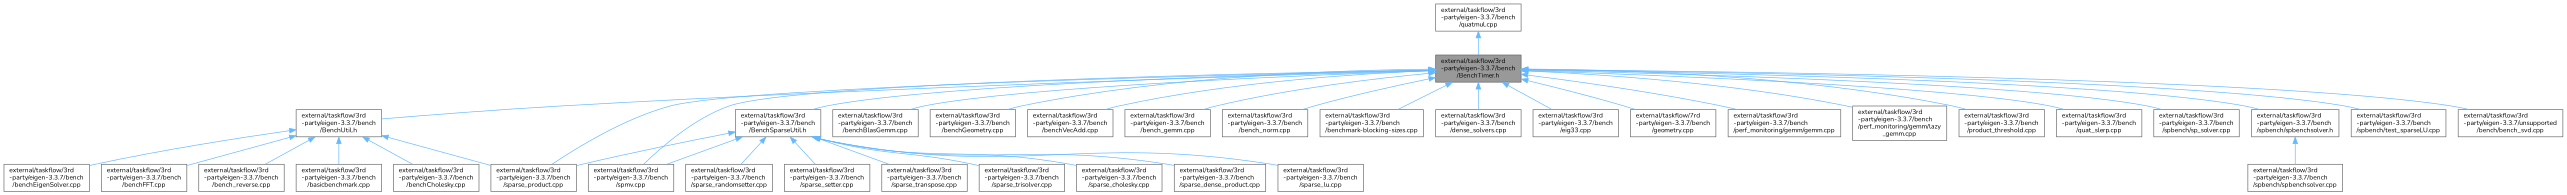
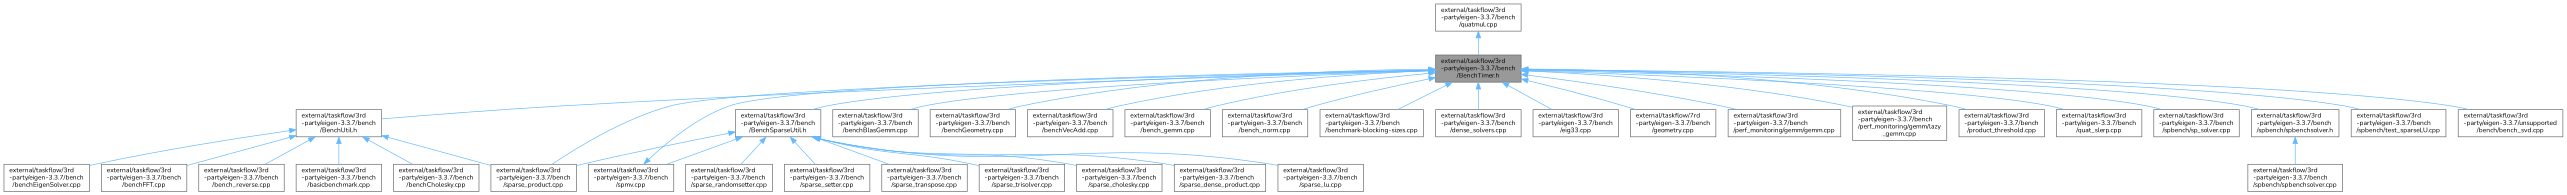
  digraph {
    fontname=Nunito
    node [color=grey40 fillcolor=white fontname=Nunito fontsize=10 shape=box style=filled]
    edge [color=steelblue1 dir=back fontname=Nunito fontsize=10 labelfontname=Helvetica labelfontsize=10 style=solid]
    n1 [color=gray40 fillcolor=grey60 fontcolor=black height=0.2 label="external/taskflow/3rd\l-party/eigen-3.3.7/bench\l/BenchTimer.h" width=0.4]
    n2 [height=0.2 label="external/taskflow/3rd\l-party/eigen-3.3.7/bench\l/BenchSparseUtil.h" width=0.4]
    n3 [height=0.2 label="external/taskflow/3rd\l-party/eigen-3.3.7/bench\l/sparse_product.cpp" width=0.4]
    n4 [height=0.2 label="external/taskflow/3rd\l-party/eigen-3.3.7/bench\l/spmv.cpp" width=0.4]
    n5 [height=0.2 label="external/taskflow/3rd\l-party/eigen-3.3.7/bench\l/BenchUtil.h" width=0.4]
    n6 [height=0.2 label="external/taskflow/3rd\l-party/eigen-3.3.7/bench\l/benchBlasGemm.cpp" width=0.4]
    n7 [height=0.2 label="external/taskflow/3rd\l-party/eigen-3.3.7/bench\l/benchGeometry.cpp" width=0.4]
    n8 [height=0.2 label="external/taskflow/3rd\l-party/eigen-3.3.7/bench\l/benchVecAdd.cpp" width=0.4]
    n9 [height=0.2 label="external/taskflow/3rd\l-party/eigen-3.3.7/bench\l/bench_gemm.cpp" width=0.4]
    n10 [height=0.2 label="external/taskflow/3rd\l-party/eigen-3.3.7/bench\l/bench_norm.cpp" width=0.4]
    n11 [height=0.2 label="external/taskflow/3rd\l-party/eigen-3.3.7/bench\l/benchmark-blocking-sizes.cpp" width=0.4]
    n12 [height=0.2 label="external/taskflow/3rd\l-party/eigen-3.3.7/bench\l/dense_solvers.cpp" width=0.4]
    n13 [height=0.2 label="external/taskflow/3rd\l-party/eigen-3.3.7/bench\l/eig33.cpp" width=0.4]
    n14 [height=0.2 label="external/taskflow/7rd\l-party/eigen-3.3.7/bench\l/geometry.cpp" width=0.4]
    n15 [height=0.2 label="external/taskflow/3rd\l-party/eigen-3.3.7/bench\l/perf_monitoring/gemm/gemm.cpp" width=0.4]
    n16 [height=0.2 label="external/taskflow/3rd\l-party/eigen-3.3.7/bench\l/perf_monitoring/gemm/lazy\l_gemm.cpp" width=0.4]
    n17 [height=0.2 label="external/taskflow/3rd\l-party/eigen-3.3.7/bench\l/product_threshold.cpp" width=0.4]
    n18 [height=0.2 label="external/taskflow/3rd\l-party/eigen-3.3.7/bench\l/quat_slerp.cpp" width=0.4]
    n19 [height=0.2 label="external/taskflow/3rd\l-party/eigen-3.3.7/bench\l/spbench/sp_solver.cpp" width=0.4]
    n20 [height=0.2 label="external/taskflow/3rd\l-party/eigen-3.3.7/bench\l/spbench/spbenchsolver.h" width=0.4]
    n21 [height=0.2 label="external/taskflow/3rd\l-party/eigen-3.3.7/bench\l/spbench/test_sparseLU.cpp" width=0.4]
    n22 [height=0.2 label="external/taskflow/3rd\l-party/eigen-3.3.7/unsupported\l/bench/bench_svd.cpp" width=0.4]
    n23 [height=0.2 label="external/taskflow/3rd\l-party/eigen-3.3.7/bench\l/sparse_cholesky.cpp" width=0.4]
    n24 [height=0.2 label="external/taskflow/3rd\l-party/eigen-3.3.7/bench\l/sparse_dense_product.cpp" width=0.4]
    n25 [height=0.2 label="external/taskflow/3rd\l-party/eigen-3.3.7/bench\l/sparse_lu.cpp" width=0.4]
    n26 [height=0.2 label="external/taskflow/3rd\l-party/eigen-3.3.7/bench\l/sparse_randomsetter.cpp" width=0.4]
    n27 [height=0.2 label="external/taskflow/3rd\l-party/eigen-3.3.7/bench\l/sparse_setter.cpp" width=0.4]
    n28 [height=0.2 label="external/taskflow/3rd\l-party/eigen-3.3.7/bench\l/sparse_transpose.cpp" width=0.4]
    n29 [height=0.2 label="external/taskflow/3rd\l-party/eigen-3.3.7/bench\l/sparse_trisolver.cpp" width=0.4]
    n30 [height=0.2 label="external/taskflow/3rd\l-party/eigen-3.3.7/bench\l/basicbenchmark.cpp" width=0.4]
    n31 [height=0.2 label="external/taskflow/3rd\l-party/eigen-3.3.7/bench\l/benchCholesky.cpp" width=0.4]
    n32 [height=0.2 label="external/taskflow/3rd\l-party/eigen-3.3.7/bench\l/benchEigenSolver.cpp" width=0.4]
    n33 [height=0.2 label="external/taskflow/3rd\l-party/eigen-3.3.7/bench\l/benchFFT.cpp" width=0.4]
    n34 [height=0.2 label="external/taskflow/3rd\l-party/eigen-3.3.7/bench\l/bench_reverse.cpp" width=0.4]
    n35 [height=0.2 label="external/taskflow/3rd\l-party/eigen-3.3.7/bench\l/quatmul.cpp" width=0.4]
    n36 [height=0.2 label="external/taskflow/3rd\l-party/eigen-3.3.7/bench\l/spbench/spbenchsolver.cpp" width=0.4]
    n1 -> n2
    n1 -> n3
-   n1 -> n4
+   n4 -> n1
    n1 -> n5
    n1 -> n6
    n1 -> n7
    n1 -> n8
    n1 -> n9
    n1 -> n10
    n1 -> n11
    n1 -> n12
    n1 -> n13
    n1 -> n14
    n1 -> n15
    n1 -> n16
    n1 -> n17
    n1 -> n18
    n1 -> n19
    n1 -> n20
    n1 -> n21
    n1 -> n22
    n2 -> n3
    n2 -> n4
    n2 -> n23
    n2 -> n24
    n2 -> n25
    n2 -> n26
    n2 -> n27
    n2 -> n28
    n2 -> n29
    n5 -> n3
    n5 -> n30
    n5 -> n31
    n5 -> n32
    n5 -> n33
    n5 -> n34
    n20 -> n36
    n35 -> n1
  }
